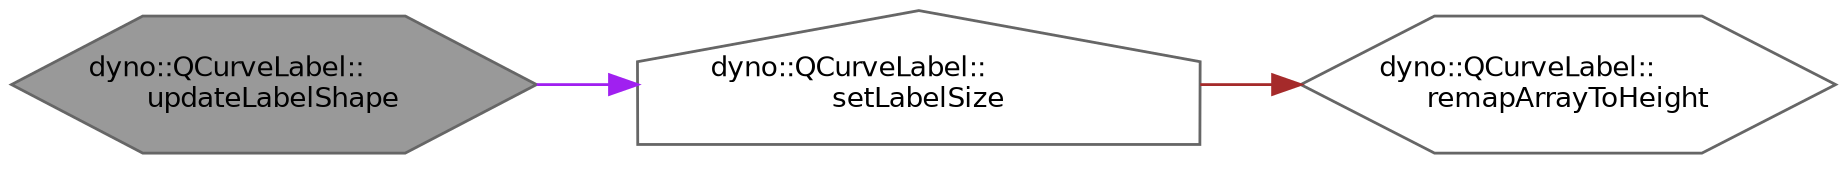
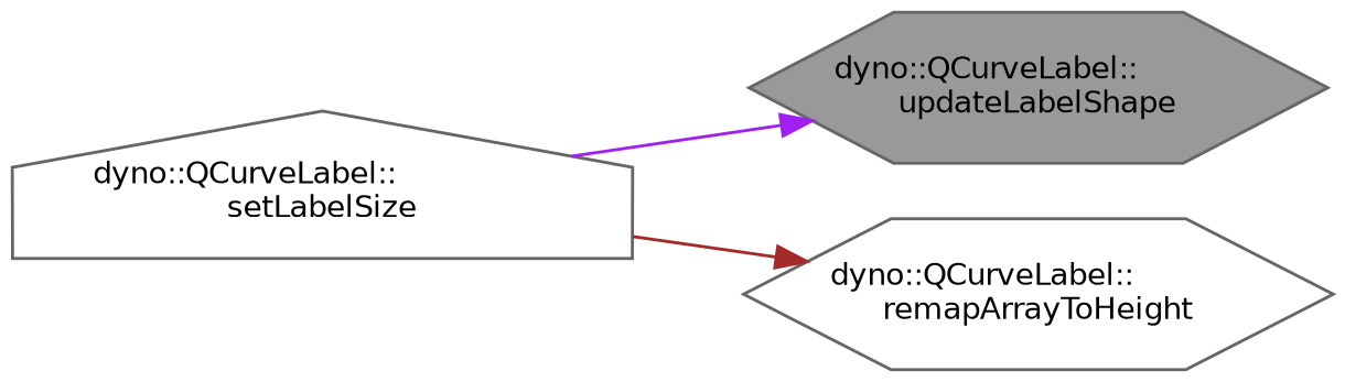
  digraph {
    rankdir=LR
    node [color=grey40 fillcolor=white fontname=Helvetica fontsize=10 shape=hexagon style=filled]
    edge [fontname=Helvetica fontsize=10 labelfontname=Helvetica labelfontsize=10 style=solid]
    n1 [color=gray40 fillcolor=grey60 fontcolor=black height=0.2 label="dyno::QCurveLabel::\lupdateLabelShape" width=0.4]
    n2 [height=0.2 label="dyno::QCurveLabel::\lsetLabelSize" shape=house width=0.4]
    n3 [height=0.2 label="dyno::QCurveLabel::\lremapArrayToHeight" width=0.4]
-   n1 -> n2 [color=purple]
+   n2 -> n1 [color=purple]
    n2 -> n3 [color=brown]
  }
